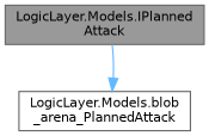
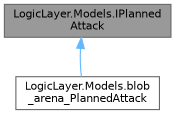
  digraph {
    node [color=gray40 fontname=Helvetica fontsize=10 shape=box style=filled]
    n1 [fillcolor=grey60 fontcolor=black height=0.2 label="LogicLayer.Models.IPlanned\lAttack" width=0.4]
    n2 [fillcolor=white height=0.2 label="LogicLayer.Models.blob\l_arena_PlannedAttack" width=0.4]
-   n2 -> n1 [color=steelblue1 dir=back fontname=Helvetica fontsize=10 labelfontname=Helvetica labelfontsize=10 style=solid]
+   n1 -> n2 [color=steelblue1 dir=back fontname=Helvetica fontsize=10 labelfontname=Helvetica labelfontsize=10 style=solid]
  }
